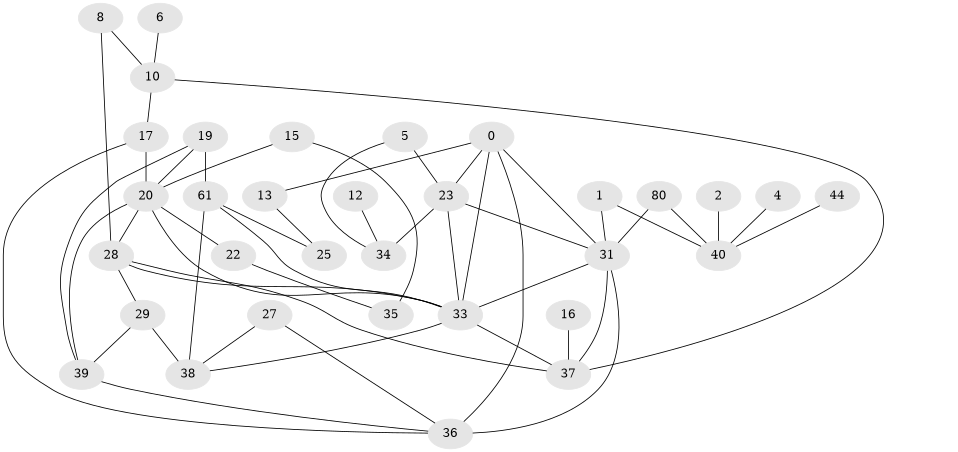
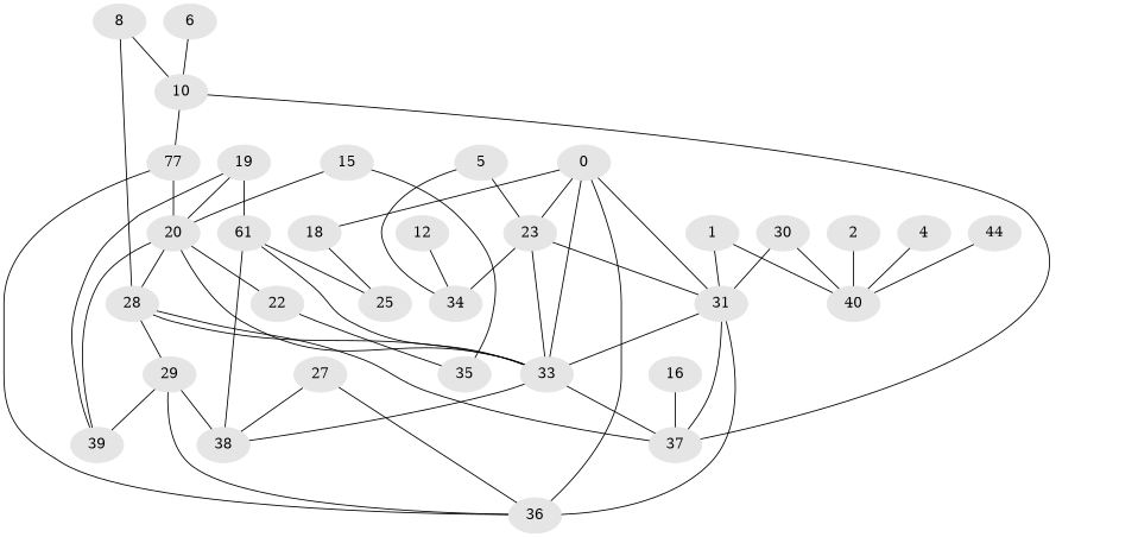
  graph {
    node [color=gray90 style=filled]
    edge [weight=1.0]
    1
    31
    40
    33
    36
    37
    2
    4
    5
    23
    34
    6
    10
-   17
+   17 [label=77]
    8
    28
    29
    n18 [label=0]
-   18 [label=13]
+   18
    25
    38
    20
    12
    15
    35
    39
    22
    16
    19
    n30 [label=61]
    n31 [label=44]
    27
-   30 [label=80]
+   30
    1 -- 31
    1 -- 40
    31 -- 33
    31 -- 36 [weight=2.0]
    31 -- 37
    33 -- 37
    33 -- 38
    2 -- 40
    4 -- 40
    5 -- 23
    5 -- 34
    23 -- 31
    23 -- 33
    23 -- 34
    6 -- 10
    10 -- 37
    10 -- 17
    17 -- 36
    17 -- 20
    8 -- 10
    8 -- 28
    28 -- 33
    28 -- 37
    28 -- 29
-   39 -- 36
+   29 -- 36
    29 -- 38 [weight=2.0]
    29 -- 39
    n18 -- 31
    n18 -- 33 [weight=2.0]
    n18 -- 36 [weight=2.0]
    n18 -- 23
    n18 -- 18
    18 -- 25
    20 -- 33
    20 -- 28
    20 -- 39
    20 -- 22
    12 -- 34
    15 -- 20
    15 -- 35
    22 -- 35
    16 -- 37
    19 -- 20
    19 -- 39
    19 -- n30
    n30 -- 33
    n30 -- 25
    n30 -- 38
    n31 -- 40
    27 -- 36
    27 -- 38
    30 -- 31
    30 -- 40
  }
